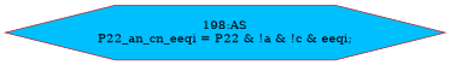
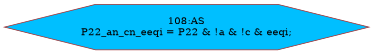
  strict digraph {
-   n1 [ast="<pyverilog.vparser.ast.Assign object at 0x7f14ceedf190>" def_var="['P22_an_cn_eeqi']" fillcolor=deepskyblue label="198:AS\nP22_an_cn_eeqi = P22 & !a & !c & eeqi;" statements="[]" style=filled typ=Assign use_var="['P22', 'a', 'c', 'eeqi']" color=brown shape=hexagon]
+   n1 [ast="<pyverilog.vparser.ast.Assign object at 0x7f14ceedf190>" def_var="['P22_an_cn_eeqi']" fillcolor=deepskyblue label="108:AS\nP22_an_cn_eeqi = P22 & !a & !c & eeqi;" statements="[]" style=filled typ=Assign use_var="['P22', 'a', 'c', 'eeqi']" color=brown shape=hexagon]
  }
